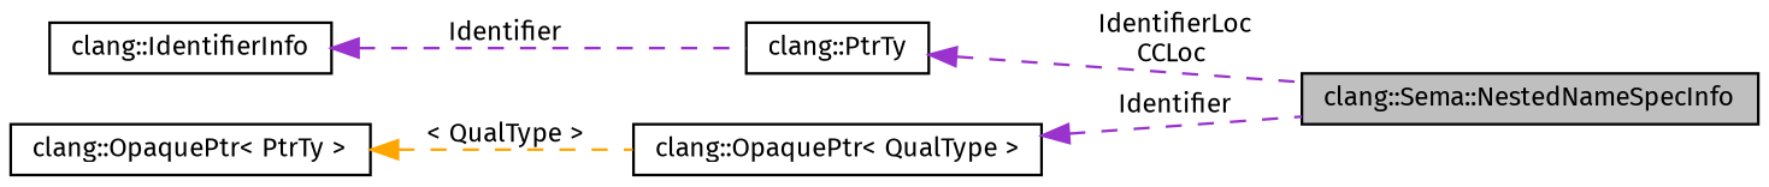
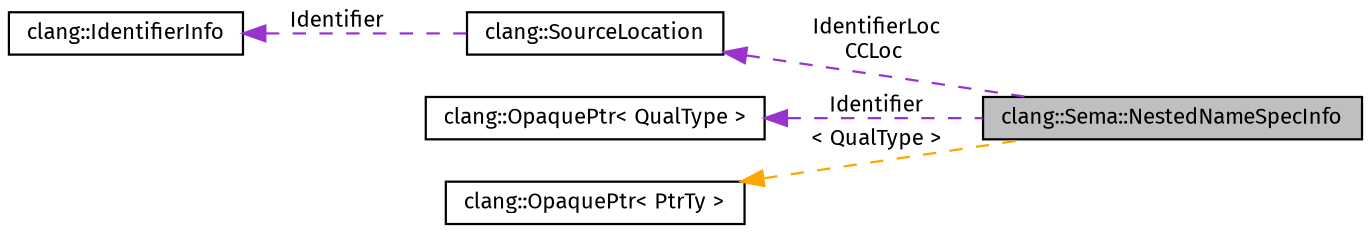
  digraph {
    fontname="Fira Sans"
    rankdir=LR
    node [color=black fontname="Fira Sans" fontsize=10 shape=record]
    edge [color=darkorchid3 dir=back fontname="Fira Sans" fontsize=10 labelfontname=Helvetica labelfontsize=10 style=dashed]
    n1 [fillcolor=grey75 fontcolor=black height=0.2 label="clang::Sema::NestedNameSpecInfo" style=filled width=0.4]
-   n2 [height=0.2 label="clang::PtrTy" width=0.4]
+   n2 [height=0.2 label="clang::SourceLocation" width=0.4]
    n3 [height=0.2 label="clang::IdentifierInfo" width=0.4]
    n4 [height=0.2 label="clang::OpaquePtr\< QualType \>" width=0.4]
    n5 [height=0.2 label="clang::OpaquePtr\< PtrTy \>" width=0.4]
    n2 -> n1 [label=" IdentifierLoc\nCCLoc"]
    n3 -> n2 [label=" Identifier"]
    n4 -> n1 [label=" Identifier"]
-   n5 -> n4 [color=orange label=" \< QualType \>"]
+   n5 -> n1 [color=orange label=" \< QualType \>"]
  }
